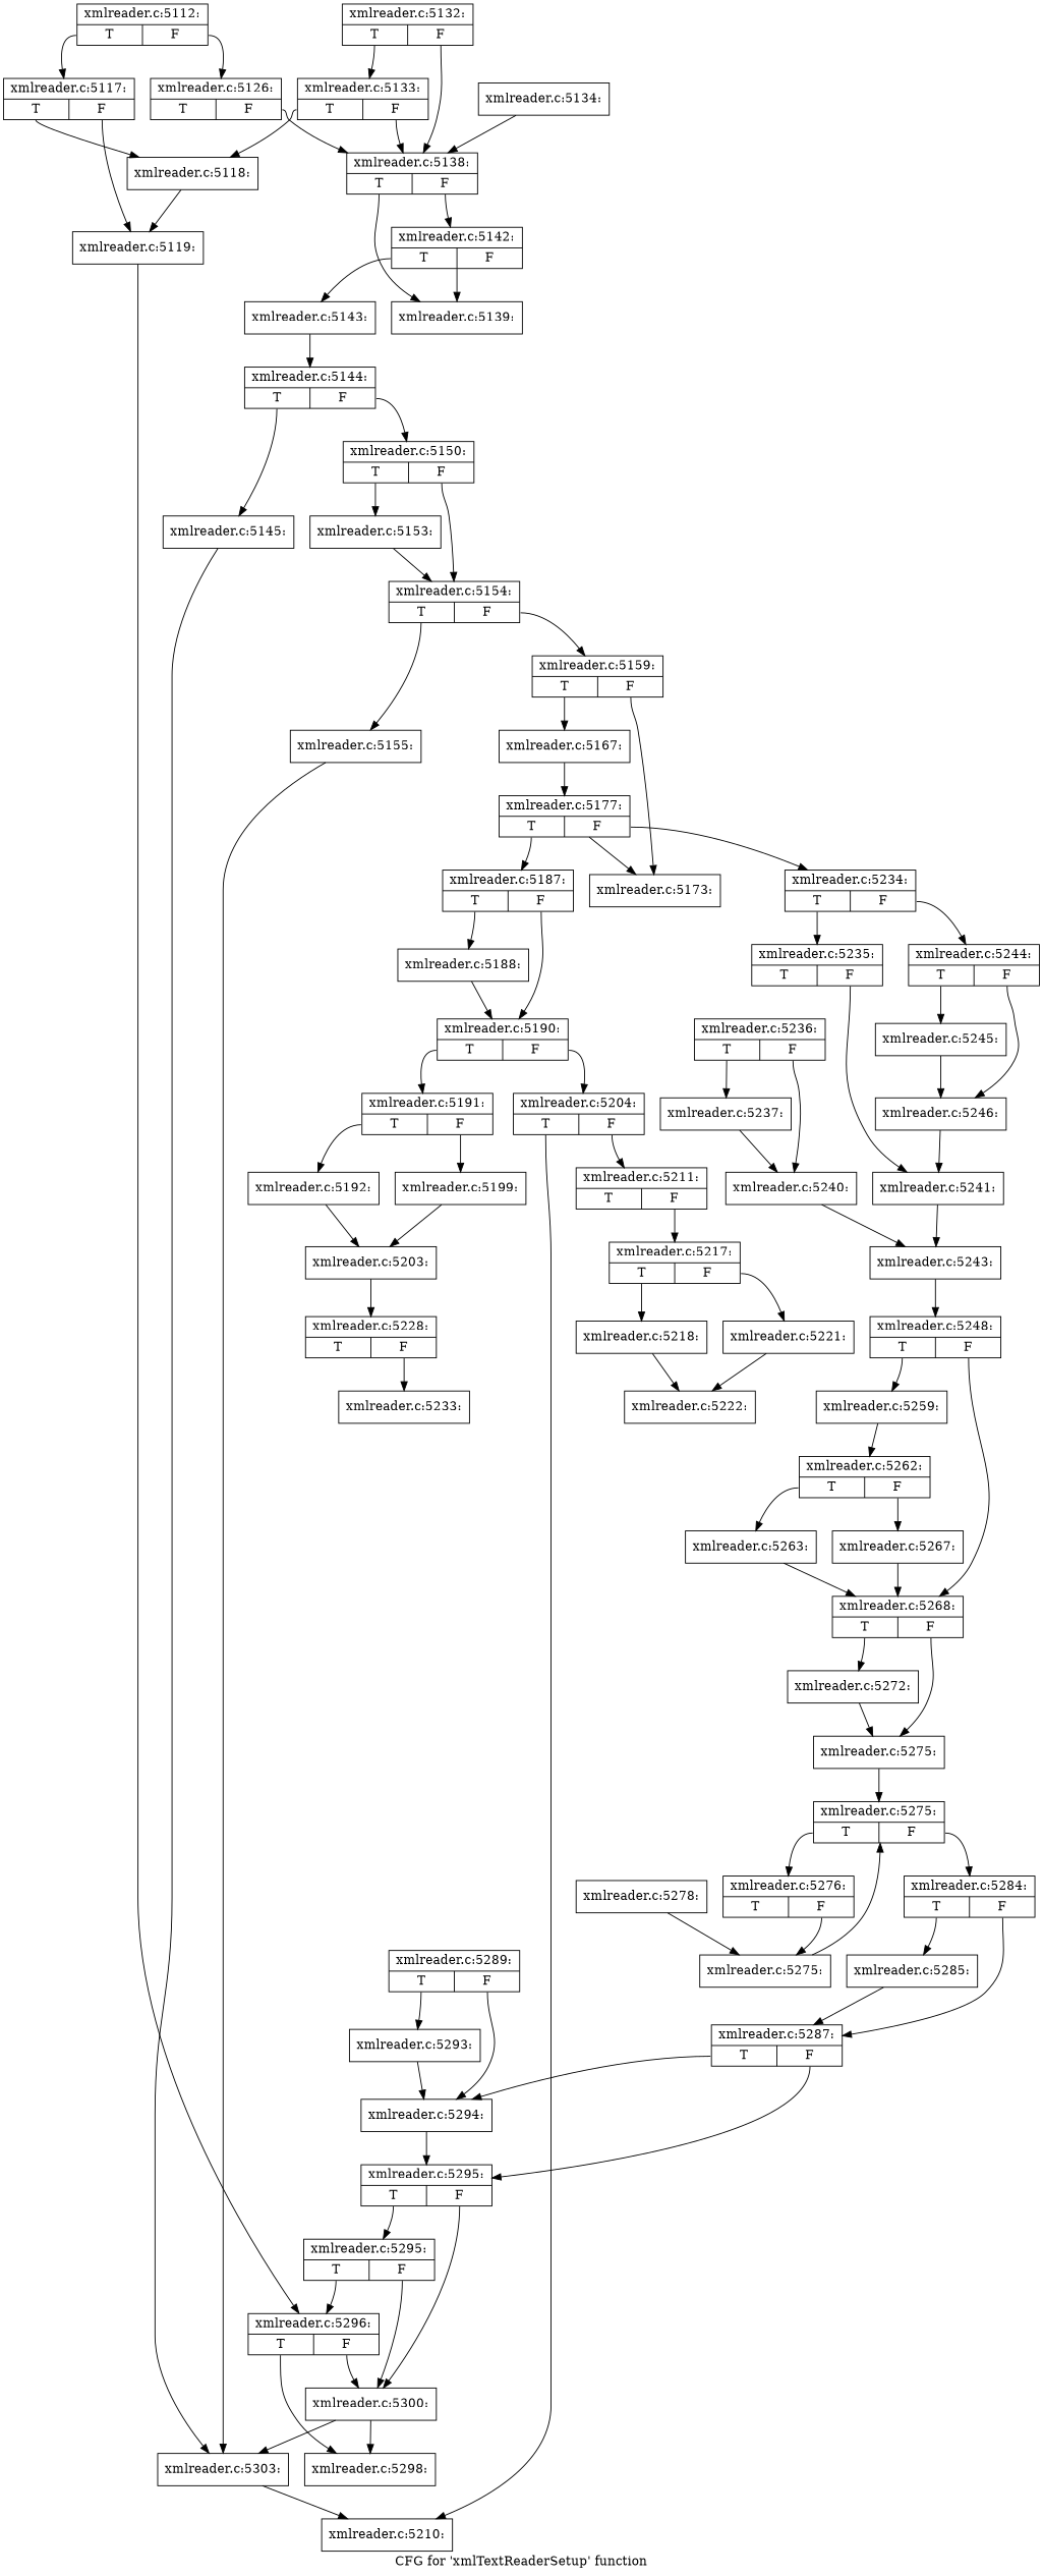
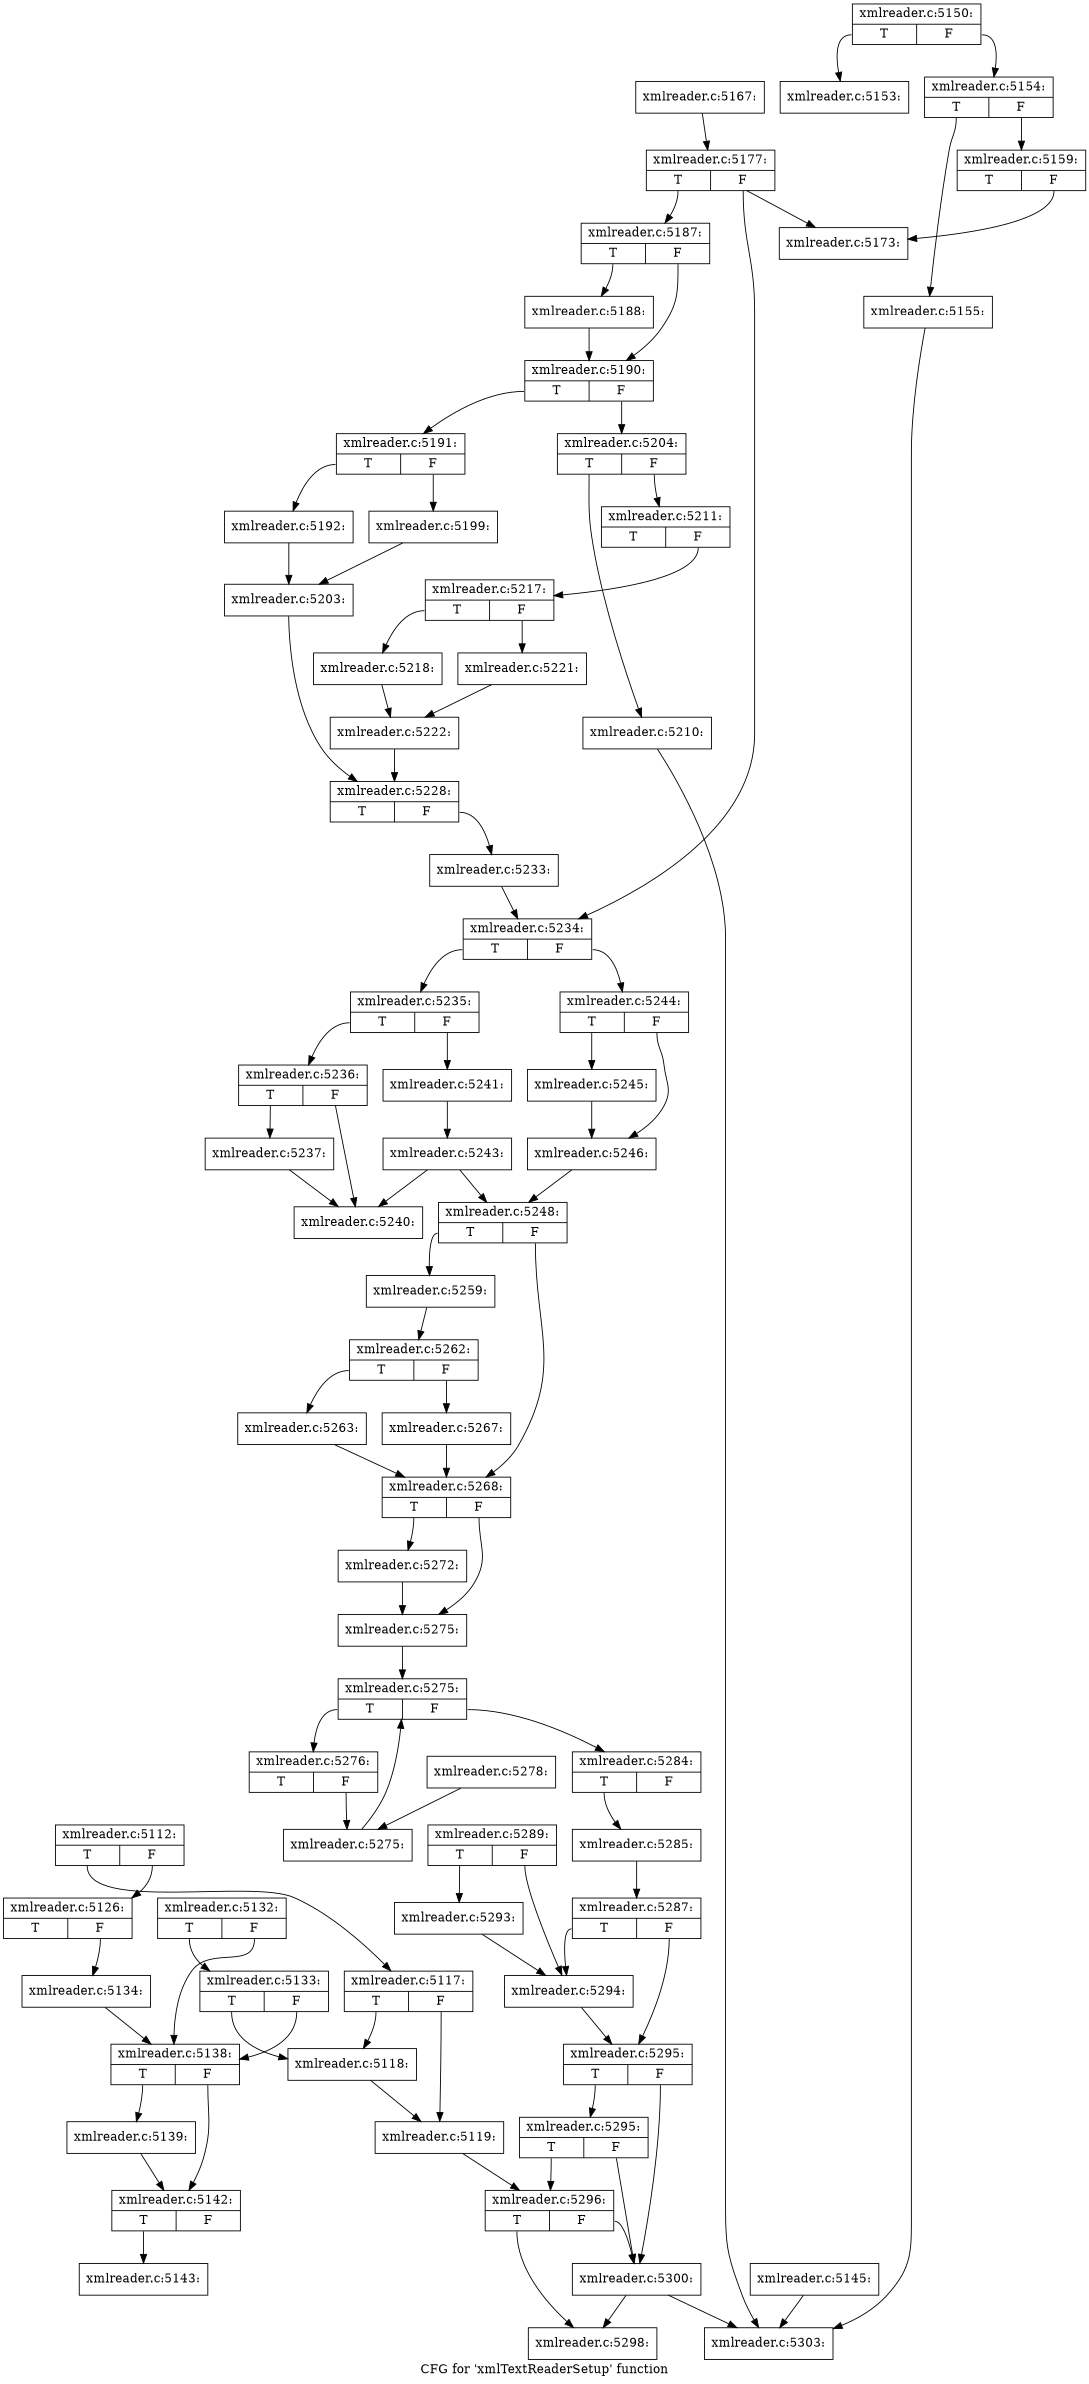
  digraph {
    label="CFG for 'xmlTextReaderSetup' function"
    node [shape=record]
    n1 [label="{xmlreader.c:5112:|{<s0>T|<s1>F}}"]
    n2 [label="{xmlreader.c:5117:|{<s0>T|<s1>F}}"]
    n3 [label="{xmlreader.c:5126:|{<s0>T|<s1>F}}"]
    n4 [label="{xmlreader.c:5118:}"]
    n5 [label="{xmlreader.c:5119:}"]
    n6 [label="{xmlreader.c:5138:|{<s0>T|<s1>F}}"]
    n7 [label="{xmlreader.c:5296:|{<s0>T|<s1>F}}"]
    n8 [label="{xmlreader.c:5132:|{<s0>T|<s1>F}}"]
    n9 [label="{xmlreader.c:5133:|{<s0>T|<s1>F}}"]
    n10 [label="{xmlreader.c:5139:}"]
    n11 [label="{xmlreader.c:5142:|{<s0>T|<s1>F}}"]
    n12 [label="{xmlreader.c:5303:}"]
    n13 [label="{xmlreader.c:5143:}"]
    n14 [label="{xmlreader.c:5134:}"]
-   n15 [label="{xmlreader.c:5144:|{<s0>T|<s1>F}}"]
    n16 [label="{xmlreader.c:5145:}"]
    n17 [label="{xmlreader.c:5150:|{<s0>T|<s1>F}}"]
    n18 [label="{xmlreader.c:5153:}"]
    n19 [label="{xmlreader.c:5154:|{<s0>T|<s1>F}}"]
    n20 [label="{xmlreader.c:5155:}"]
    n21 [label="{xmlreader.c:5159:|{<s0>T|<s1>F}}"]
    n22 [label="{xmlreader.c:5167:}"]
    n23 [label="{xmlreader.c:5173:}"]
    n24 [label="{xmlreader.c:5177:|{<s0>T|<s1>F}}"]
    n25 [label="{xmlreader.c:5187:|{<s0>T|<s1>F}}"]
    n26 [label="{xmlreader.c:5234:|{<s0>T|<s1>F}}"]
    n27 [label="{xmlreader.c:5188:}"]
    n28 [label="{xmlreader.c:5190:|{<s0>T|<s1>F}}"]
    n29 [label="{xmlreader.c:5235:|{<s0>T|<s1>F}}"]
    n30 [label="{xmlreader.c:5244:|{<s0>T|<s1>F}}"]
    n31 [label="{xmlreader.c:5191:|{<s0>T|<s1>F}}"]
    n32 [label="{xmlreader.c:5204:|{<s0>T|<s1>F}}"]
    n33 [label="{xmlreader.c:5236:|{<s0>T|<s1>F}}"]
    n34 [label="{xmlreader.c:5241:}"]
    n35 [label="{xmlreader.c:5245:}"]
    n36 [label="{xmlreader.c:5246:}"]
    n37 [label="{xmlreader.c:5192:}"]
    n38 [label="{xmlreader.c:5199:}"]
    n39 [label="{xmlreader.c:5210:}"]
    n40 [label="{xmlreader.c:5211:|{<s0>T|<s1>F}}"]
    n41 [label="{xmlreader.c:5203:}"]
    n42 [label="{xmlreader.c:5217:|{<s0>T|<s1>F}}"]
    n43 [label="{xmlreader.c:5228:|{<s0>T|<s1>F}}"]
    n44 [label="{xmlreader.c:5233:}"]
    n45 [label="{xmlreader.c:5218:}"]
    n46 [label="{xmlreader.c:5221:}"]
    n47 [label="{xmlreader.c:5222:}"]
    n48 [label="{xmlreader.c:5237:}"]
    n49 [label="{xmlreader.c:5240:}"]
    n50 [label="{xmlreader.c:5243:}"]
    n51 [label="{xmlreader.c:5248:|{<s0>T|<s1>F}}"]
    n52 [label="{xmlreader.c:5259:}"]
    n53 [label="{xmlreader.c:5268:|{<s0>T|<s1>F}}"]
    n54 [label="{xmlreader.c:5262:|{<s0>T|<s1>F}}"]
    n55 [label="{xmlreader.c:5263:}"]
    n56 [label="{xmlreader.c:5267:}"]
    n57 [label="{xmlreader.c:5272:}"]
    n58 [label="{xmlreader.c:5275:}"]
    n59 [label="{xmlreader.c:5275:|{<s0>T|<s1>F}}"]
    n60 [label="{xmlreader.c:5276:|{<s0>T|<s1>F}}"]
    n61 [label="{xmlreader.c:5284:|{<s0>T|<s1>F}}"]
    n62 [label="{xmlreader.c:5275:}"]
    n63 [label="{xmlreader.c:5285:}"]
    n64 [label="{xmlreader.c:5287:|{<s0>T|<s1>F}}"]
    n65 [label="{xmlreader.c:5278:}"]
    n66 [label="{xmlreader.c:5295:|{<s0>T|<s1>F}}"]
    n67 [label="{xmlreader.c:5294:}"]
    n68 [label="{xmlreader.c:5289:|{<s0>T|<s1>F}}"]
    n69 [label="{xmlreader.c:5293:}"]
    n70 [label="{xmlreader.c:5295:|{<s0>T|<s1>F}}"]
    n71 [label="{xmlreader.c:5300:}"]
    n72 [label="{xmlreader.c:5298:}"]
    n1 -> n2 [tailport=s0]
    n1 -> n3 [tailport=s1]
    n2 -> n4 [tailport=s0]
    n2 -> n5 [tailport=s1]
-   n3 -> n6 [tailport=s1]
+   n3 -> n14 [tailport=s1]
    n4 -> n5
    n5 -> n7
    n6 -> n10 [tailport=s0]
    n6 -> n11 [tailport=s1]
    n7 -> n71 [tailport=s1]
    n7 -> n72 [tailport=s0]
    n8 -> n6 [tailport=s1]
    n8 -> n9 [tailport=s0]
    n9 -> n4 [tailport=s0]
    n9 -> n6 [tailport=s1]
-   n11 -> n10
+   n10 -> n11
    n11 -> n13 [tailport=s0]
-   n13 -> n15
    n14 -> n6
-   n15 -> n16 [tailport=s0]
-   n15 -> n17 [tailport=s1]
    n16 -> n12
    n17 -> n18 [tailport=s0]
    n17 -> n19 [tailport=s1]
-   n18 -> n19
    n19 -> n20 [tailport=s0]
    n19 -> n21 [tailport=s1]
    n20 -> n12
-   n21 -> n22 [tailport=s0]
    n21 -> n23 [tailport=s1]
    n22 -> n24
    n24 -> n23
    n24 -> n25 [tailport=s0]
    n24 -> n26 [tailport=s1]
    n25 -> n27 [tailport=s0]
    n25 -> n28 [tailport=s1]
    n26 -> n29 [tailport=s0]
    n26 -> n30 [tailport=s1]
    n27 -> n28
    n28 -> n31 [tailport=s0]
    n28 -> n32 [tailport=s1]
+   n29 -> n33 [tailport=s0]
    n29 -> n34 [tailport=s1]
    n30 -> n35 [tailport=s0]
    n30 -> n36 [tailport=s1]
    n31 -> n37 [tailport=s0]
    n31 -> n38 [tailport=s1]
    n32 -> n39 [tailport=s0]
    n32 -> n40 [tailport=s1]
    n33 -> n48 [tailport=s0]
    n33 -> n49 [tailport=s1]
    n34 -> n50
    n35 -> n36
-   n36 -> n34
+   n36 -> n51
    n37 -> n41
    n38 -> n41
-   n12 -> n39
+   n39 -> n12
    n40 -> n42 [tailport=s1]
    n41 -> n43
    n42 -> n45 [tailport=s0]
    n42 -> n46 [tailport=s1]
    n43 -> n44 [tailport=s1]
+   n44 -> n26
    n45 -> n47
    n46 -> n47
+   n47 -> n43
    n48 -> n49
-   n49 -> n50
+   n50 -> n49
    n50 -> n51
    n51 -> n52 [tailport=s0]
    n51 -> n53 [tailport=s1]
    n52 -> n54
    n53 -> n57 [tailport=s0]
    n53 -> n58 [tailport=s1]
    n54 -> n55 [tailport=s0]
    n54 -> n56 [tailport=s1]
    n55 -> n53
    n56 -> n53
    n57 -> n58
    n58 -> n59
    n59 -> n60 [tailport=s0]
    n59 -> n61 [tailport=s1]
    n60 -> n62 [tailport=s1]
    n61 -> n63 [tailport=s0]
-   n61 -> n64 [tailport=s1]
    n62 -> n59
    n63 -> n64
    n64 -> n66 [tailport=s1]
    n64 -> n67 [tailport=s0]
    n65 -> n62
    n66 -> n70 [tailport=s0]
    n66 -> n71 [tailport=s1]
    n67 -> n66
    n68 -> n67 [tailport=s1]
    n68 -> n69 [tailport=s0]
    n69 -> n67
    n70 -> n7 [tailport=s0]
    n70 -> n71 [tailport=s1]
    n71 -> n12
    n71 -> n72
  }
